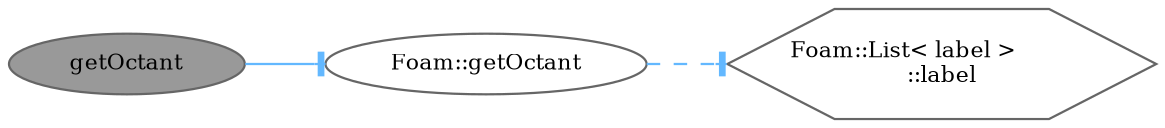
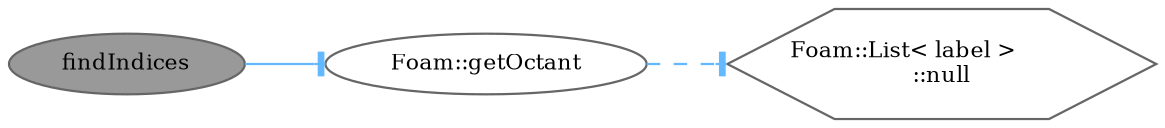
  digraph {
    fontname="DejaVu Serif"
    rankdir=LR
    node [color=grey40 fillcolor=white fontname="DejaVu Serif" fontsize=10 shape=ellipse style=filled]
    edge [arrowhead=tee color=steelblue1 fontname="DejaVu Serif" fontsize=10 labelfontname=Helvetica labelfontsize=10]
-   n1 [color=gray40 fillcolor=grey60 fontcolor=black height=0.2 label=getOctant width=0.4]
+   n1 [color=gray40 fillcolor=grey60 fontcolor=black height=0.2 label=findIndices width=0.4]
    n2 [height=0.2 label="Foam::getOctant" width=0.4]
-   n3 [height=0.2 label="Foam::List\< label \>\l::label" shape=hexagon width=0.4]
+   n3 [height=0.2 label="Foam::List\< label \>\l::null" shape=hexagon width=0.4]
    n1 -> n2 [style=solid]
    n2 -> n3 [style=dashed]
  }
